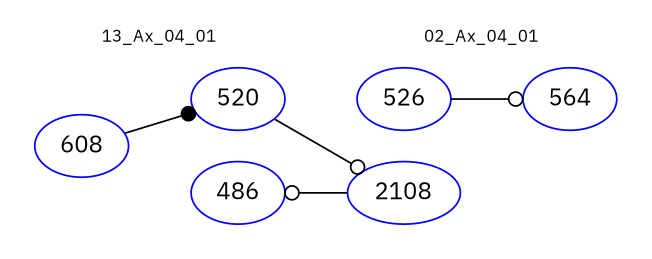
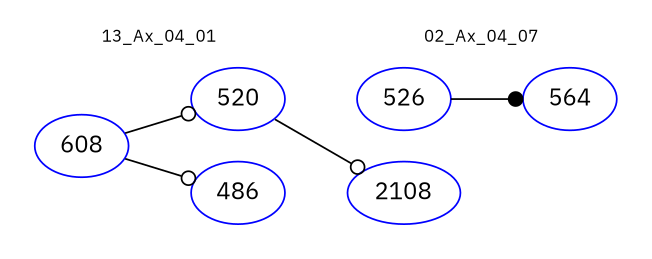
  digraph {
    fontname="IBM Plex Sans"
    rankdir=LR
    node [color=blue fontname="IBM Plex Sans"]
    edge [arrowhead=odot color=black fontname="IBM Plex Sans"]
    n1 [label=608]
    n2 [label=486]
    n3 [label=520]
    n4 [label=526]
    n5 [label=2108]
    n6 [label=564]
    subgraph cluster_1 {
      color=white
      fontsize=10
      label="13_Ax_04_01"
      n1
      n2
      n3
    }
    subgraph cluster_2 {
      color=white
      fontsize=10
-     label="02_Ax_04_01"
+     label="02_Ax_04_07"
      n4
      n5
      n6
    }
-   n5 -> n2
-   n1 -> n3 [arrowhead=dot]
+   n1 -> n2
+   n1 -> n3
    n3 -> n5
-   n4 -> n6
+   n4 -> n6 [arrowhead=dot]
  }
